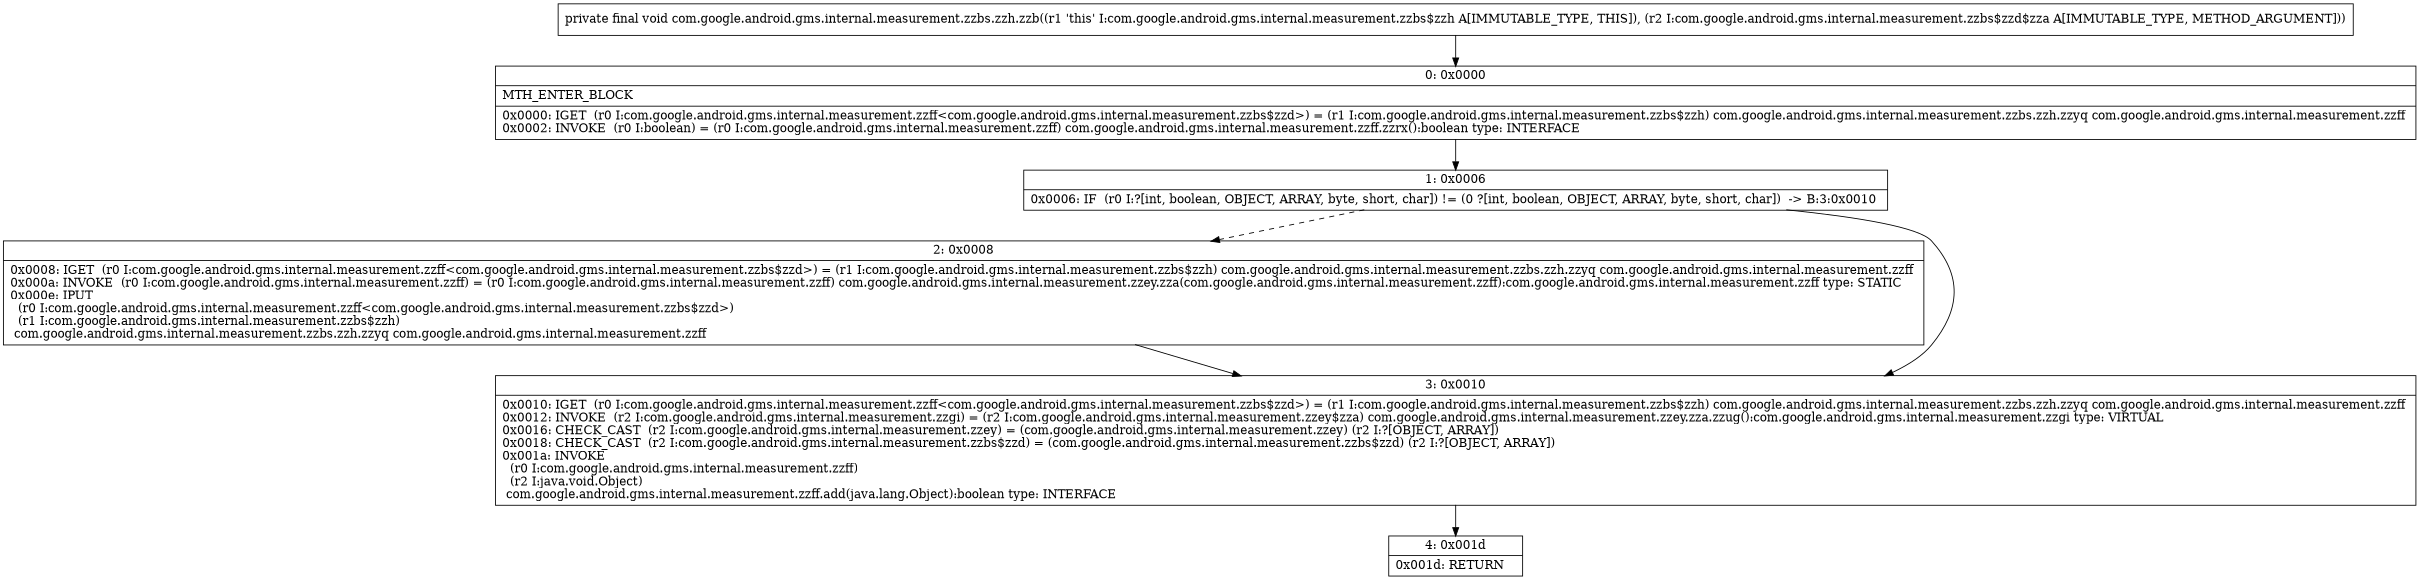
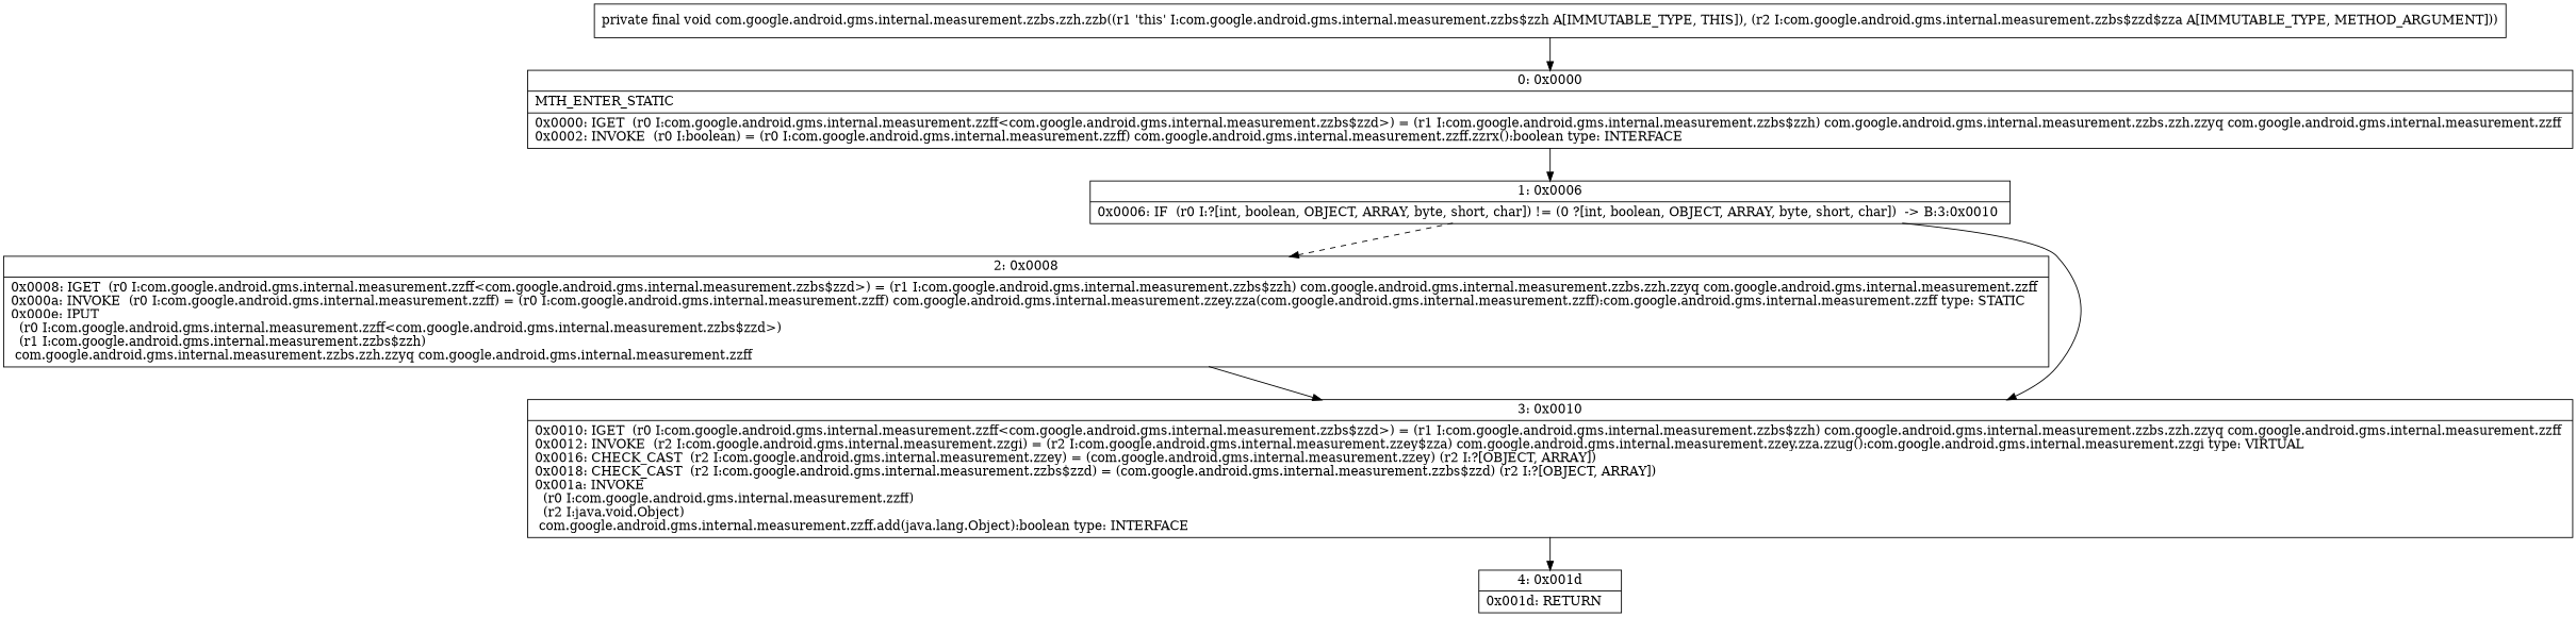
  digraph {
    node [shape=record]
-   n1 [label="{0\:\ 0x0000|MTH_ENTER_BLOCK\l|0x0000: IGET  (r0 I:com.google.android.gms.internal.measurement.zzff\<com.google.android.gms.internal.measurement.zzbs$zzd\>) = (r1 I:com.google.android.gms.internal.measurement.zzbs$zzh) com.google.android.gms.internal.measurement.zzbs.zzh.zzyq com.google.android.gms.internal.measurement.zzff \l0x0002: INVOKE  (r0 I:boolean) = (r0 I:com.google.android.gms.internal.measurement.zzff) com.google.android.gms.internal.measurement.zzff.zzrx():boolean type: INTERFACE \l}"]
+   n1 [label="{0\:\ 0x0000|MTH_ENTER_STATIC\l|0x0000: IGET  (r0 I:com.google.android.gms.internal.measurement.zzff\<com.google.android.gms.internal.measurement.zzbs$zzd\>) = (r1 I:com.google.android.gms.internal.measurement.zzbs$zzh) com.google.android.gms.internal.measurement.zzbs.zzh.zzyq com.google.android.gms.internal.measurement.zzff \l0x0002: INVOKE  (r0 I:boolean) = (r0 I:com.google.android.gms.internal.measurement.zzff) com.google.android.gms.internal.measurement.zzff.zzrx():boolean type: INTERFACE \l}"]
    n2 [label="{1\:\ 0x0006|0x0006: IF  (r0 I:?[int, boolean, OBJECT, ARRAY, byte, short, char]) != (0 ?[int, boolean, OBJECT, ARRAY, byte, short, char])  \-\> B:3:0x0010 \l}"]
    n3 [label="{2\:\ 0x0008|0x0008: IGET  (r0 I:com.google.android.gms.internal.measurement.zzff\<com.google.android.gms.internal.measurement.zzbs$zzd\>) = (r1 I:com.google.android.gms.internal.measurement.zzbs$zzh) com.google.android.gms.internal.measurement.zzbs.zzh.zzyq com.google.android.gms.internal.measurement.zzff \l0x000a: INVOKE  (r0 I:com.google.android.gms.internal.measurement.zzff) = (r0 I:com.google.android.gms.internal.measurement.zzff) com.google.android.gms.internal.measurement.zzey.zza(com.google.android.gms.internal.measurement.zzff):com.google.android.gms.internal.measurement.zzff type: STATIC \l0x000e: IPUT  \l  (r0 I:com.google.android.gms.internal.measurement.zzff\<com.google.android.gms.internal.measurement.zzbs$zzd\>)\l  (r1 I:com.google.android.gms.internal.measurement.zzbs$zzh)\l com.google.android.gms.internal.measurement.zzbs.zzh.zzyq com.google.android.gms.internal.measurement.zzff \l}"]
    n4 [label="{3\:\ 0x0010|0x0010: IGET  (r0 I:com.google.android.gms.internal.measurement.zzff\<com.google.android.gms.internal.measurement.zzbs$zzd\>) = (r1 I:com.google.android.gms.internal.measurement.zzbs$zzh) com.google.android.gms.internal.measurement.zzbs.zzh.zzyq com.google.android.gms.internal.measurement.zzff \l0x0012: INVOKE  (r2 I:com.google.android.gms.internal.measurement.zzgi) = (r2 I:com.google.android.gms.internal.measurement.zzey$zza) com.google.android.gms.internal.measurement.zzey.zza.zzug():com.google.android.gms.internal.measurement.zzgi type: VIRTUAL \l0x0016: CHECK_CAST  (r2 I:com.google.android.gms.internal.measurement.zzey) = (com.google.android.gms.internal.measurement.zzey) (r2 I:?[OBJECT, ARRAY]) \l0x0018: CHECK_CAST  (r2 I:com.google.android.gms.internal.measurement.zzbs$zzd) = (com.google.android.gms.internal.measurement.zzbs$zzd) (r2 I:?[OBJECT, ARRAY]) \l0x001a: INVOKE  \l  (r0 I:com.google.android.gms.internal.measurement.zzff)\l  (r2 I:java.void.Object)\l com.google.android.gms.internal.measurement.zzff.add(java.lang.Object):boolean type: INTERFACE \l}"]
    n5 [label="{4\:\ 0x001d|0x001d: RETURN   \l}"]
    n6 [label="{private final void com.google.android.gms.internal.measurement.zzbs.zzh.zzb((r1 'this' I:com.google.android.gms.internal.measurement.zzbs$zzh A[IMMUTABLE_TYPE, THIS]), (r2 I:com.google.android.gms.internal.measurement.zzbs$zzd$zza A[IMMUTABLE_TYPE, METHOD_ARGUMENT])) }"]
    n1 -> n2
    n2 -> n3 [style=dashed]
    n2 -> n4
    n3 -> n4
    n4 -> n5
    n6 -> n1
  }
